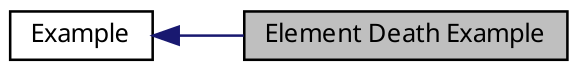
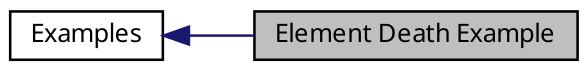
  digraph {
    rankdir=LR
    node [color=black fontname="FreeSans.ttf" fontsize=10 shape=record style=filled]
    n1 [fillcolor=grey75 fontcolor=black height=0.2 label="Element Death Example" width=0.4]
-   n2 [fillcolor=white height=0.2 label=Example width=0.4]
+   n2 [fillcolor=white height=0.2 label=Examples width=0.4]
    n2 -> n1 [color=midnightblue dir=back fontname="FreeSans.ttf" fontsize=8 labelfontname="FreeSans.ttf" labelfontsize=8 shape=plaintext style=solid]
  }
